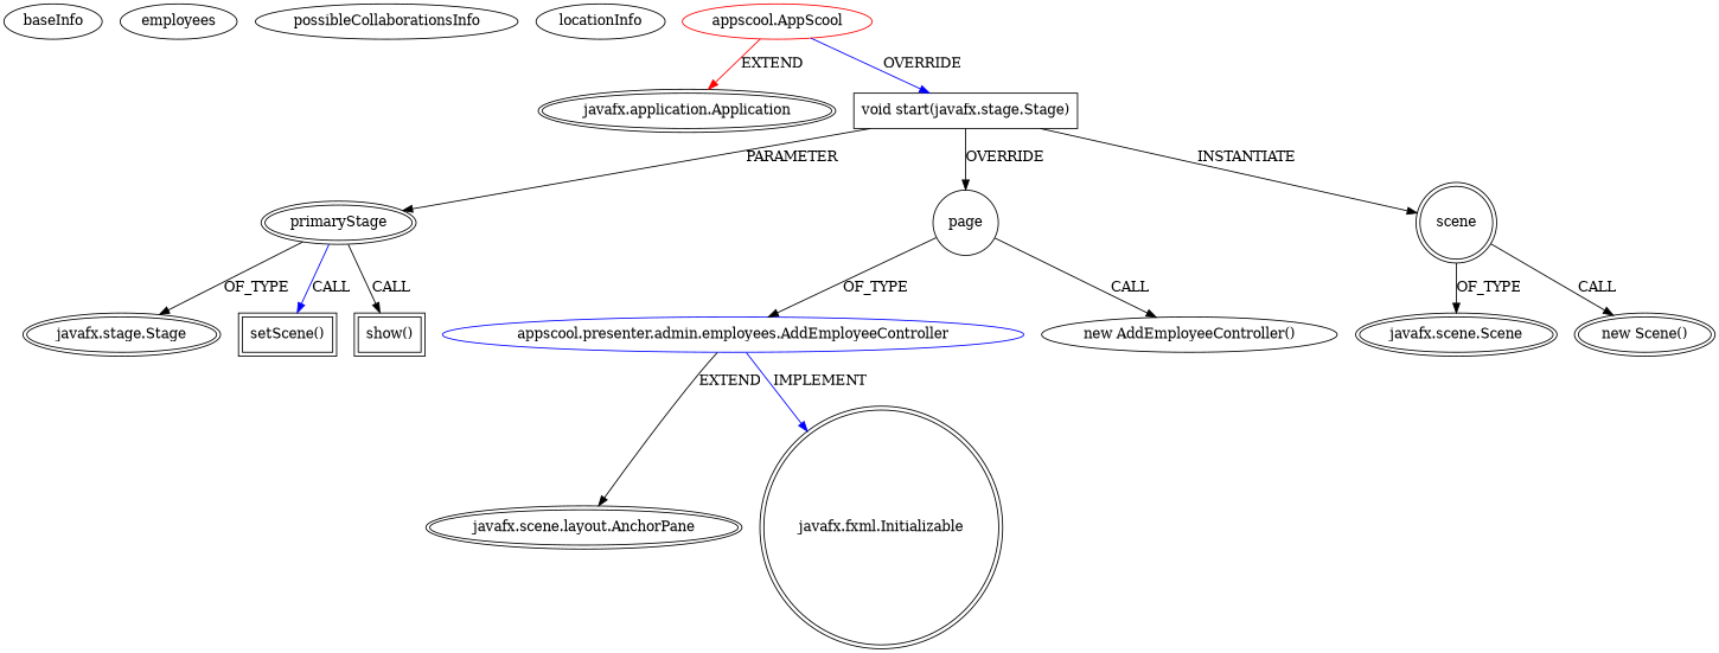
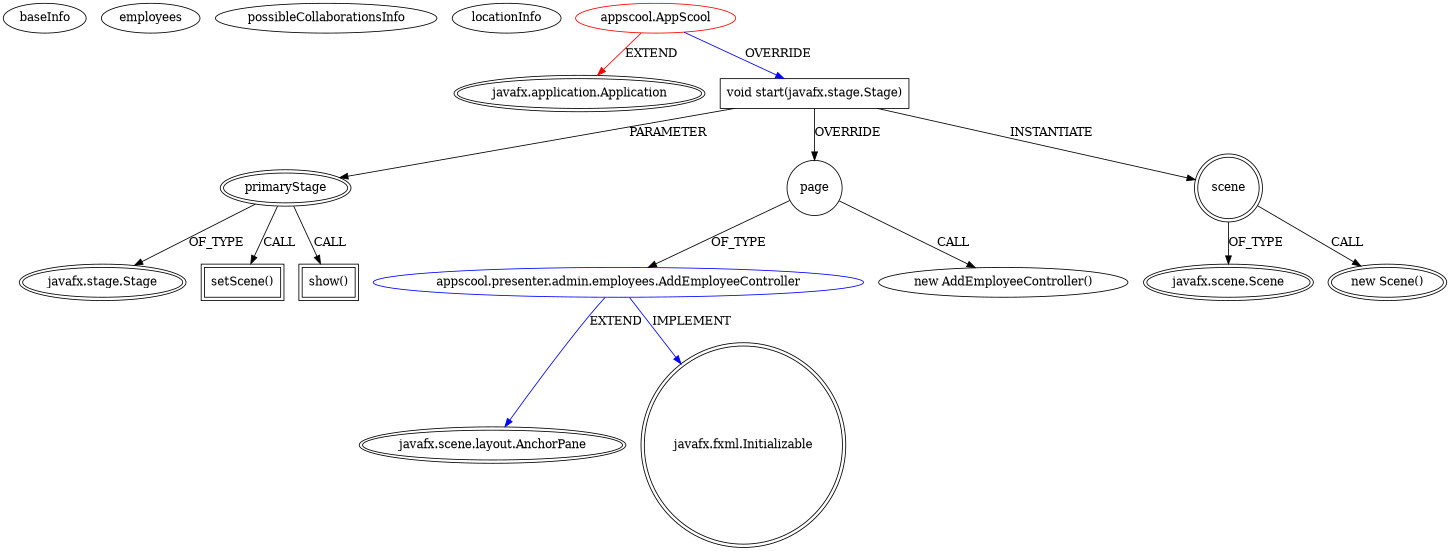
  digraph {
    node [isFrameworkType=true peripheries=2]
    baseInfo [category=extension_graph graphId=1760 isAnonymous=false possibleRelation=true isFrameworkType="" peripheries=""]
    n2 [0="javafx.application.Application" label=employees isFrameworkType="" peripheries=""]
    possibleCollaborationsInfo [0="1760~OVERRIDING_METHOD_DECLARATION-INSTANTIATION-~javafx.application.Application ~javafx.scene.layout.AnchorPane javafx.fxml.Initializable ~false~false" isFrameworkType="" peripheries=""]
    locationInfo [contextSignature=AppScool filePath="/akdiallo-AppScool/AppScool-master/src/appscool/AppScool.java" graphId=1760 projectName="akdiallo-AppScool" isFrameworkType="" peripheries=""]
    n5 [color=red isFrameworkType=false label="appscool.AppScool" vertexType=ROOT_CLIENT_CLASS_DECLARATION peripheries=""]
    n6 [label="javafx.application.Application" vertexType=FRAMEWORK_CLASS_TYPE]
    n7 [isFrameworkType=false label="void start(javafx.stage.Stage)" shape=box vertexType=OVERRIDING_METHOD_DECLARATION peripheries=""]
    n8 [label=primaryStage vertexType=PARAMETER_DECLARATION]
    n9 [isFrameworkType=false label=page shape=circle vertexType=VARIABLE_EXPRESION peripheries=""]
    n10 [label=scene shape=circle vertexType=VARIABLE_EXPRESION]
    n11 [label="javafx.stage.Stage" vertexType=FRAMEWORK_CLASS_TYPE]
    n12 [label="setScene()" shape=box vertexType=INSIDE_CALL]
    n13 [label="show()" shape=box vertexType=INSIDE_CALL]
    n14 [color=blue isFrameworkType=false label="appscool.presenter.admin.employees.AddEmployeeController" vertexType=REFERENCE_CLIENT_CLASS_DECLARATION peripheries=""]
    n15 [isFrameworkType=false label="new AddEmployeeController()" vertexType=CONSTRUCTOR_CALL peripheries=""]
    n16 [label="javafx.scene.Scene" vertexType=FRAMEWORK_CLASS_TYPE]
    n17 [label="new Scene()" vertexType=CONSTRUCTOR_CALL]
    n18 [label="javafx.scene.layout.AnchorPane" vertexType=FRAMEWORK_CLASS_TYPE]
    n19 [label="javafx.fxml.Initializable" shape=circle vertexType=FRAMEWORK_INTERFACE_TYPE]
    n5 -> n6 [color=red label=EXTEND]
    n5 -> n7 [color=blue label=OVERRIDE]
    n7 -> n8 [label=PARAMETER]
    n7 -> n9 [label=OVERRIDE]
    n7 -> n10 [label=INSTANTIATE]
    n8 -> n11 [label=OF_TYPE]
-   n8 -> n12 [label=CALL color=blue]
+   n8 -> n12 [label=CALL]
    n8 -> n13 [label=CALL]
    n9 -> n14 [label=OF_TYPE]
    n9 -> n15 [label=CALL]
    n10 -> n16 [label=OF_TYPE]
    n10 -> n17 [label=CALL]
-   n14 -> n18 [color=black label=EXTEND]
+   n14 -> n18 [color=blue label=EXTEND]
    n14 -> n19 [color=blue label=IMPLEMENT]
  }
